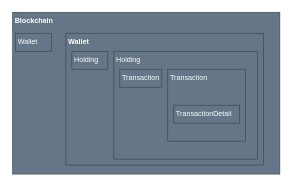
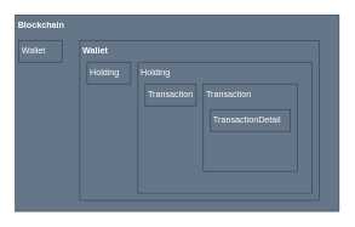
  <mxCell id="0" />
  <mxCell id="1" parent="0" />
  <mxCell id="2" value="&lt;b&gt;Blockchain&lt;br&gt;&lt;/b&gt;" style="rounded=0;whiteSpace=wrap;html=1;align=left;verticalAlign=top;spacingLeft=2;fillColor=#647687;fontColor=#ffffff;strokeColor=#314354;" vertex="1" parent="1"><mxGeometry x="20" y="20" width="446" height="270" as="geometry" /></mxCell>
  <mxCell id="3" value="&lt;b&gt;Wallet&lt;/b&gt;" style="rounded=0;whiteSpace=wrap;html=1;align=left;verticalAlign=top;spacingLeft=2;fillColor=#647687;fontColor=#ffffff;strokeColor=#314354;" parent="1" vertex="1"><mxGeometry x="109" y="55" width="330" height="220" as="geometry" /></mxCell>
  <mxCell id="4" value="Holding&lt;br&gt;" style="rounded=0;whiteSpace=wrap;html=1;align=left;verticalAlign=top;spacingLeft=2;fillColor=#647687;fontColor=#ffffff;strokeColor=#314354;" parent="1" vertex="1"><mxGeometry x="189" y="85" width="240" height="180" as="geometry" /></mxCell>
  <mxCell id="5" value="Holding&lt;br&gt;" style="rounded=0;whiteSpace=wrap;html=1;align=left;verticalAlign=top;spacingLeft=2;fillColor=#647687;fontColor=#ffffff;strokeColor=#314354;" parent="1" vertex="1"><mxGeometry x="119" y="85" width="60" height="30" as="geometry" /></mxCell>
  <mxCell id="6" value="Transaction" style="rounded=0;whiteSpace=wrap;html=1;align=left;verticalAlign=top;spacingLeft=2;fillColor=#647687;fontColor=#ffffff;strokeColor=#314354;" parent="1" vertex="1"><mxGeometry x="199" y="115" width="70" height="30" as="geometry" /></mxCell>
  <mxCell id="7" value="Transaction" style="rounded=0;whiteSpace=wrap;html=1;align=left;verticalAlign=top;spacingLeft=2;fillColor=#647687;fontColor=#ffffff;strokeColor=#314354;" parent="1" vertex="1"><mxGeometry x="279" y="115" width="130" height="120" as="geometry" /></mxCell>
- <mxCell id="8" value="TransactionDetail" style="rounded=0;whiteSpace=wrap;html=1;align=left;verticalAlign=top;spacingLeft=2;fillColor=#647687;fontColor=#ffffff;strokeColor=#314354;" parent="1" vertex="1"><mxGeometry x="289" y="175" width="110" height="30" as="geometry" /></mxCell>
+ <mxCell id="8" value="TransactionDetail" style="rounded=0;whiteSpace=wrap;html=1;align=left;verticalAlign=top;spacingLeft=2;fillColor=#647687;fontColor=#ffffff;strokeColor=#314354;" parent="1" vertex="1"><mxGeometry x="289" y="150" width="110" height="30" as="geometry" /></mxCell>
  <mxCell id="9" value="Wallet" style="rounded=0;whiteSpace=wrap;html=1;align=left;verticalAlign=top;spacingLeft=2;fillColor=#647687;fontColor=#ffffff;strokeColor=#314354;" vertex="1" parent="1"><mxGeometry x="25" y="55" width="60" height="30" as="geometry" /></mxCell>
